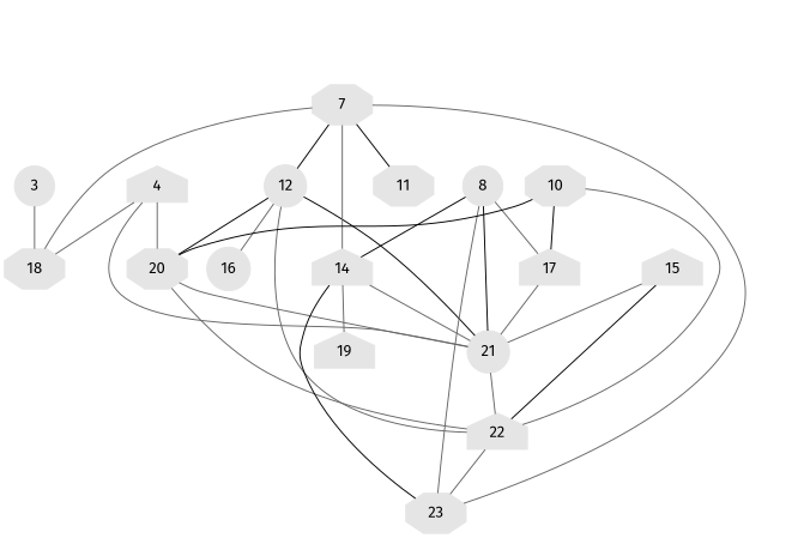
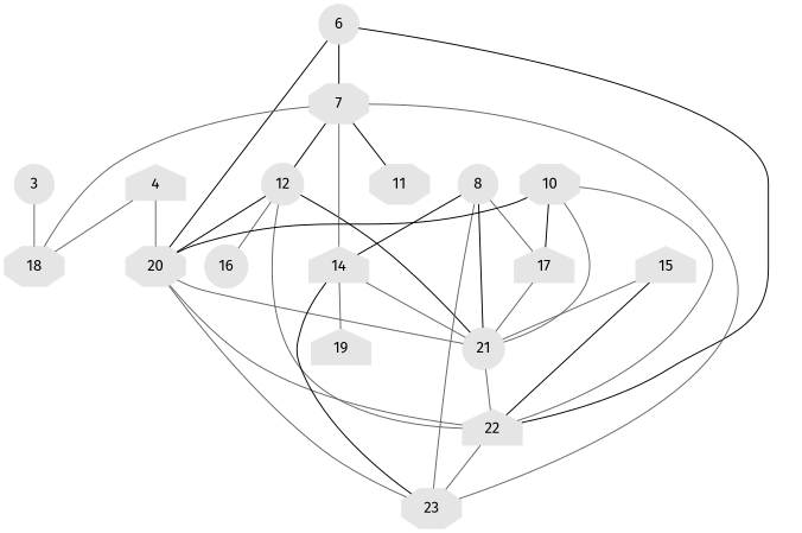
  graph {
    fontname="Fira Sans"
    node [color=gray90 fontname="Fira Sans" shape=octagon style=filled]
    edge [color=gray40 fontname="Fira Sans" weight=1.0]
    18
    3 [shape=circle]
    20
    12 [shape=circle]
    22 [shape=house]
    21 [shape=circle]
    16 [shape=circle]
    4 [shape=house]
    23
+   6 [shape=circle]
    7
    11
    14 [shape=house]
    19 [shape=house]
    8 [shape=circle]
    17 [shape=house]
    10
    15 [shape=house]
    3 -- 18
    20 -- 22 [weight=3.0]
    20 -- 21 [weight=2.0]
+   20 -- 23
    12 -- 20 [color=black]
    12 -- 22
    12 -- 21 [color=black weight=2.0]
    12 -- 16
    22 -- 23
    21 -- 22
    4 -- 18
    4 -- 20 [weight=3.0]
+   6 -- 20 [color=black]
+   6 -- 22 [color=black]
+   6 -- 7 [color=black]
    7 -- 18
    7 -- 12 [color=black]
    7 -- 23
    7 -- 11 [color=black]
    7 -- 14 [weight=2.0]
    14 -- 21
    14 -- 23 [color=black]
    14 -- 19
    8 -- 21 [color=black]
    8 -- 23
    8 -- 14 [color=black]
    8 -- 17
    17 -- 21
    10 -- 20 [color=black]
    10 -- 22
-   4 -- 21
+   10 -- 21
    10 -- 17 [color=black]
    15 -- 22 [color=black weight=2.0]
    15 -- 21
  }
